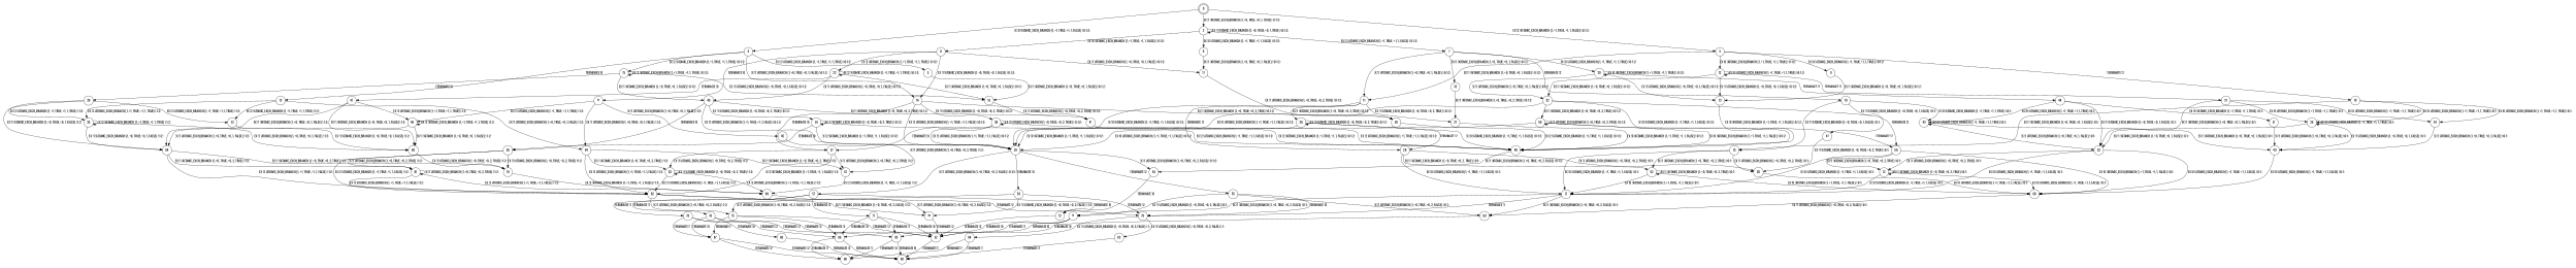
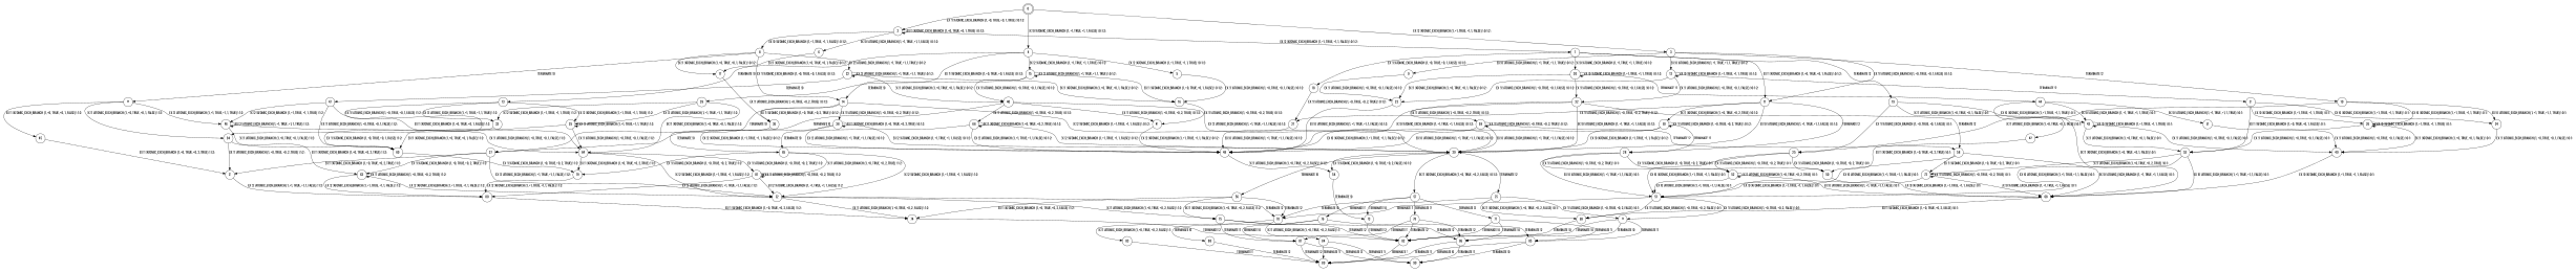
  digraph {
    fontname=Oswald
    node [fontname=Oswald shape=circle]
    edge [fontname=Oswald]
    0 [peripheries=2]
    2
    3
    4
    6
    7
    8
    9
    10
    11
    12
    5
    13
    14
    15
    16
    17
    18
    19
    20
    21
    22
    23
    24
    25
    26
    27
    28
    29
    30
    31
    32
    33
    n34 [label=94]
    35
    36
    37
    38
    39
    40
    41
    42
    43
    44
    45
    46
    47
    48
    49
    50
    51
    52
    53
    54
    55
    56
    57
    58
    59
    60
    61
    62
    63
    64
    65
    66
    67
    68
    69
    70
    71
    72
    73
    74
    75
    76
    77
    78
    79
    80
    81
    82
    83
    84
    85
    86
    87
    88
    89
    90
    0 -> 2 [label="EX !1 !ATOMIC_EXCH_BRANCH (1, +0, TRUE, +0, 1, TRUE) !:0:1:2:"]
    0 -> 3 [label="EX !2 !ATOMIC_EXCH_BRANCH (1, +1, TRUE, +1, 1, FALSE) !:0:1:2:"]
    0 -> 4 [label="EX !0 !ATOMIC_EXCH_BRANCH (1, +1, TRUE, +1, 1, FALSE) !:0:1:2:"]
    2 -> 2 [label="EX !1 !ATOMIC_EXCH_BRANCH (1, +0, TRUE, +0, 1, TRUE) !:0:1:2:"]
    2 -> 6 [label="EX !0 !ATOMIC_EXCH_BRANCH (1, +1, TRUE, +1, 1, FALSE) !:0:1:2:"]
    2 -> 7 [label="EX !2 !ATOMIC_EXCH_BRANCH (1, +1, TRUE, +1, 1, FALSE) !:0:1:2:"]
    2 -> 8 [label="EX !0 !ATOMIC_EXCH_BRANCH (1, +1, TRUE, +1, 1, FALSE) !:0:1:2:"]
    3 -> 9 [label="EX !0 !ATOMIC_EXCH_BRANCH (1, +1, TRUE, +1, 1, TRUE) !:0:1:2:"]
    3 -> 10 [label="TERMINATE !2"]
    3 -> 11 [label="EX !1 !ATOMIC_EXCH_BRANCH (1, +0, TRUE, +0, 1, FALSE) !:0:1:2:"]
    3 -> 12 [label="EX !0 !ATOMIC_EXCH_BRANCH (1, +1, TRUE, +1, 1, TRUE) !:0:1:2:"]
    4 -> 5 [label="EX !2 !ATOMIC_EXCH_BRANCH (1, +1, TRUE, +1, 1, TRUE) !:0:1:2:"]
    4 -> 13 [label="TERMINATE !0"]
    4 -> 14 [label="EX !1 !ATOMIC_EXCH_BRANCH (1, +0, TRUE, +0, 1, FALSE) !:0:1:2:"]
    4 -> 15 [label="EX !2 !ATOMIC_EXCH_BRANCH (1, +1, TRUE, +1, 1, TRUE) !:0:1:2:"]
    6 -> 17 [label="EX !1 !ATOMIC_EXCH_BRANCH (1, +0, TRUE, +0, 1, FALSE) !:0:1:2:"]
    7 -> 11 [label="EX !1 !ATOMIC_EXCH_BRANCH (1, +0, TRUE, +0, 1, FALSE) !:0:1:2:"]
    7 -> 18 [label="EX !1 !ATOMIC_EXCH_BRANCH (1, +0, TRUE, +0, 1, FALSE) !:0:1:2:"]
    7 -> 19 [label="TERMINATE !2"]
    7 -> 20 [label="EX !0 !ATOMIC_EXCH_BRANCH (1, +1, TRUE, +1, 1, TRUE) !:0:1:2:"]
    8 -> 14 [label="EX !1 !ATOMIC_EXCH_BRANCH (1, +0, TRUE, +0, 1, FALSE) !:0:1:2:"]
    8 -> 17 [label="EX !1 !ATOMIC_EXCH_BRANCH (1, +0, TRUE, +0, 1, FALSE) !:0:1:2:"]
    8 -> 21 [label="TERMINATE !0"]
    8 -> 22 [label="EX !2 !ATOMIC_EXCH_BRANCH (1, +1, TRUE, +1, 1, TRUE) !:0:1:2:"]
    9 -> 23 [label="EX !1 !ATOMIC_EXCH_BRANCH (1, +0, TRUE, +0, 1, FALSE) !:0:1:2:"]
    10 -> 24 [label="EX !0 !ATOMIC_EXCH_BRANCH (1, +1, TRUE, +1, 1, TRUE) !:0:1:"]
    10 -> 25 [label="EX !1 !ATOMIC_EXCH_BRANCH (1, +0, TRUE, +0, 1, FALSE) !:0:1:"]
    10 -> 26 [label="EX !0 !ATOMIC_EXCH_BRANCH (1, +1, TRUE, +1, 1, TRUE) !:0:1:"]
    11 -> 27 [label="EX !1 !ATOMIC_EXCH_BRANCH (1, +0, TRUE, +0, 2, TRUE) !:0:1:2:"]
    11 -> 28 [label="TERMINATE !2"]
    11 -> 29 [label="EX !0 !ATOMIC_EXCH_BRANCH (1, +1, TRUE, +1, 1, FALSE) !:0:1:2:"]
    11 -> 30 [label="EX !1 !ATOMIC_EXCH_BRANCH (1, +0, TRUE, +0, 2, TRUE) !:0:1:2:"]
    12 -> 12 [label="EX !0 !ATOMIC_EXCH_BRANCH (1, +1, TRUE, +1, 1, TRUE) !:0:1:2:"]
    12 -> 23 [label="EX !1 !ATOMIC_EXCH_BRANCH (1, +0, TRUE, +0, 1, FALSE) !:0:1:2:"]
    12 -> 31 [label="TERMINATE !2"]
    12 -> 32 [label="EX !1 !ATOMIC_EXCH_BRANCH (1, +0, TRUE, +0, 1, FALSE) !:0:1:2:"]
    5 -> 16 [label="EX !1 !ATOMIC_EXCH_BRANCH (1, +0, TRUE, +0, 1, FALSE) !:0:1:2:"]
    13 -> 33 [label="EX !2 !ATOMIC_EXCH_BRANCH (1, +1, TRUE, +1, 1, TRUE) !:1:2:"]
    13 -> n34 [label="EX !1 !ATOMIC_EXCH_BRANCH (1, +0, TRUE, +0, 1, FALSE) !:1:2:"]
    13 -> 35 [label="EX !2 !ATOMIC_EXCH_BRANCH (1, +1, TRUE, +1, 1, TRUE) !:1:2:"]
    14 -> 29 [label="EX !2 !ATOMIC_EXCH_BRANCH (1, +1, TRUE, +1, 1, FALSE) !:0:1:2:"]
    14 -> 36 [label="EX !1 !ATOMIC_EXCH_BRANCH (1, +0, TRUE, +0, 2, TRUE) !:0:1:2:"]
    14 -> 37 [label="TERMINATE !0"]
    14 -> 38 [label="EX !1 !ATOMIC_EXCH_BRANCH (1, +0, TRUE, +0, 2, TRUE) !:0:1:2:"]
    15 -> 15 [label="EX !2 !ATOMIC_EXCH_BRANCH (1, +1, TRUE, +1, 1, TRUE) !:0:1:2:"]
    15 -> 16 [label="EX !1 !ATOMIC_EXCH_BRANCH (1, +0, TRUE, +0, 1, FALSE) !:0:1:2:"]
    15 -> 39 [label="TERMINATE !0"]
    15 -> 40 [label="EX !1 !ATOMIC_EXCH_BRANCH (1, +0, TRUE, +0, 1, FALSE) !:0:1:2:"]
    16 -> 41 [label="EX !1 !ATOMIC_EXCH_BRANCH (1, +0, TRUE, +0, 2, TRUE) !:0:1:2:"]
    17 -> 36 [label="EX !1 !ATOMIC_EXCH_BRANCH (1, +0, TRUE, +0, 2, TRUE) !:0:1:2:"]
    18 -> 27 [label="EX !1 !ATOMIC_EXCH_BRANCH (1, +0, TRUE, +0, 2, TRUE) !:0:1:2:"]
    19 -> 25 [label="EX !1 !ATOMIC_EXCH_BRANCH (1, +0, TRUE, +0, 1, FALSE) !:0:1:"]
    19 -> 42 [label="EX !1 !ATOMIC_EXCH_BRANCH (1, +0, TRUE, +0, 1, FALSE) !:0:1:"]
    19 -> 43 [label="EX !0 !ATOMIC_EXCH_BRANCH (1, +1, TRUE, +1, 1, TRUE) !:0:1:"]
    20 -> 20 [label="EX !0 !ATOMIC_EXCH_BRANCH (1, +1, TRUE, +1, 1, TRUE) !:0:1:2:"]
    20 -> 23 [label="EX !1 !ATOMIC_EXCH_BRANCH (1, +0, TRUE, +0, 1, FALSE) !:0:1:2:"]
    20 -> 32 [label="EX !1 !ATOMIC_EXCH_BRANCH (1, +0, TRUE, +0, 1, FALSE) !:0:1:2:"]
    20 -> 44 [label="TERMINATE !2"]
    21 -> n34 [label="EX !1 !ATOMIC_EXCH_BRANCH (1, +0, TRUE, +0, 1, FALSE) !:1:2:"]
    21 -> 45 [label="EX !1 !ATOMIC_EXCH_BRANCH (1, +0, TRUE, +0, 1, FALSE) !:1:2:"]
    21 -> 46 [label="EX !2 !ATOMIC_EXCH_BRANCH (1, +1, TRUE, +1, 1, TRUE) !:1:2:"]
    22 -> 16 [label="EX !1 !ATOMIC_EXCH_BRANCH (1, +0, TRUE, +0, 1, FALSE) !:0:1:2:"]
    22 -> 22 [label="EX !2 !ATOMIC_EXCH_BRANCH (1, +1, TRUE, +1, 1, TRUE) !:0:1:2:"]
    22 -> 40 [label="EX !1 !ATOMIC_EXCH_BRANCH (1, +0, TRUE, +0, 1, FALSE) !:0:1:2:"]
    22 -> 47 [label="TERMINATE !0"]
    23 -> 48 [label="EX !0 !ATOMIC_EXCH_BRANCH (1, +1, TRUE, +1, 1, FALSE) !:0:1:2:"]
    24 -> 49 [label="EX !1 !ATOMIC_EXCH_BRANCH (1, +0, TRUE, +0, 1, FALSE) !:0:1:"]
    25 -> 50 [label="EX !1 !ATOMIC_EXCH_BRANCH (1, +0, TRUE, +0, 2, TRUE) !:0:1:"]
    25 -> 51 [label="EX !0 !ATOMIC_EXCH_BRANCH (1, +1, TRUE, +1, 1, FALSE) !:0:1:"]
    25 -> 52 [label="EX !1 !ATOMIC_EXCH_BRANCH (1, +0, TRUE, +0, 2, TRUE) !:0:1:"]
    26 -> 26 [label="EX !0 !ATOMIC_EXCH_BRANCH (1, +1, TRUE, +1, 1, TRUE) !:0:1:"]
    26 -> 49 [label="EX !1 !ATOMIC_EXCH_BRANCH (1, +0, TRUE, +0, 1, FALSE) !:0:1:"]
    26 -> 53 [label="EX !1 !ATOMIC_EXCH_BRANCH (1, +0, TRUE, +0, 1, FALSE) !:0:1:"]
    27 -> 48 [label="EX !0 !ATOMIC_EXCH_BRANCH (1, +1, TRUE, +1, 1, FALSE) !:0:1:2:"]
    28 -> 50 [label="EX !1 !ATOMIC_EXCH_BRANCH (1, +0, TRUE, +0, 2, TRUE) !:0:1:"]
    28 -> 51 [label="EX !0 !ATOMIC_EXCH_BRANCH (1, +1, TRUE, +1, 1, FALSE) !:0:1:"]
    28 -> 52 [label="EX !1 !ATOMIC_EXCH_BRANCH (1, +0, TRUE, +0, 2, TRUE) !:0:1:"]
    29 -> 54 [label="EX !1 !ATOMIC_EXCH_BRANCH (1, +0, TRUE, +0, 2, FALSE) !:0:1:2:"]
    29 -> 55 [label="TERMINATE !2"]
    29 -> 56 [label="TERMINATE !0"]
    29 -> 57 [label="EX !1 !ATOMIC_EXCH_BRANCH (1, +0, TRUE, +0, 2, FALSE) !:0:1:2:"]
    30 -> 28 [label="TERMINATE !2"]
    30 -> 29 [label="EX !0 !ATOMIC_EXCH_BRANCH (1, +1, TRUE, +1, 1, FALSE) !:0:1:2:"]
    30 -> 30 [label="EX !1 !ATOMIC_EXCH_BRANCH (1, +0, TRUE, +0, 2, TRUE) !:0:1:2:"]
    30 -> 48 [label="EX !0 !ATOMIC_EXCH_BRANCH (1, +1, TRUE, +1, 1, FALSE) !:0:1:2:"]
    31 -> 24 [label="EX !0 !ATOMIC_EXCH_BRANCH (1, +1, TRUE, +1, 1, TRUE) !:0:1:"]
    31 -> 26 [label="EX !0 !ATOMIC_EXCH_BRANCH (1, +1, TRUE, +1, 1, TRUE) !:0:1:"]
    31 -> 53 [label="EX !1 !ATOMIC_EXCH_BRANCH (1, +0, TRUE, +0, 1, FALSE) !:0:1:"]
    32 -> 29 [label="EX !0 !ATOMIC_EXCH_BRANCH (1, +1, TRUE, +1, 1, FALSE) !:0:1:2:"]
    32 -> 48 [label="EX !0 !ATOMIC_EXCH_BRANCH (1, +1, TRUE, +1, 1, FALSE) !:0:1:2:"]
    32 -> 58 [label="TERMINATE !2"]
    32 -> 59 [label="EX !1 !ATOMIC_EXCH_BRANCH (1, +0, TRUE, +0, 2, TRUE) !:0:1:2:"]
    33 -> 60 [label="EX !1 !ATOMIC_EXCH_BRANCH (1, +0, TRUE, +0, 1, FALSE) !:1:2:"]
    n34 -> 61 [label="EX !1 !ATOMIC_EXCH_BRANCH (1, +0, TRUE, +0, 2, TRUE) !:1:2:"]
-   n34 -> 62 [label="EX !2 !ATOMIC_EXCH_BRANCH (1, +1, TRUE, +1, 1, FALSE) !:1:2:"]
    n34 -> 63 [label="EX !1 !ATOMIC_EXCH_BRANCH (1, +0, TRUE, +0, 2, TRUE) !:1:2:"]
    35 -> 35 [label="EX !2 !ATOMIC_EXCH_BRANCH (1, +1, TRUE, +1, 1, TRUE) !:1:2:"]
    35 -> 60 [label="EX !1 !ATOMIC_EXCH_BRANCH (1, +0, TRUE, +0, 1, FALSE) !:1:2:"]
    35 -> 64 [label="EX !1 !ATOMIC_EXCH_BRANCH (1, +0, TRUE, +0, 1, FALSE) !:1:2:"]
    36 -> 48 [label="EX !2 !ATOMIC_EXCH_BRANCH (1, +1, TRUE, +1, 1, FALSE) !:0:1:2:"]
    37 -> 61 [label="EX !1 !ATOMIC_EXCH_BRANCH (1, +0, TRUE, +0, 2, TRUE) !:1:2:"]
    37 -> 62 [label="EX !2 !ATOMIC_EXCH_BRANCH (1, +1, TRUE, +1, 1, FALSE) !:1:2:"]
    37 -> 63 [label="EX !1 !ATOMIC_EXCH_BRANCH (1, +0, TRUE, +0, 2, TRUE) !:1:2:"]
    38 -> 29 [label="EX !2 !ATOMIC_EXCH_BRANCH (1, +1, TRUE, +1, 1, FALSE) !:0:1:2:"]
    38 -> 37 [label="TERMINATE !0"]
    38 -> 38 [label="EX !1 !ATOMIC_EXCH_BRANCH (1, +0, TRUE, +0, 2, TRUE) !:0:1:2:"]
    38 -> 48 [label="EX !2 !ATOMIC_EXCH_BRANCH (1, +1, TRUE, +1, 1, FALSE) !:0:1:2:"]
    39 -> 33 [label="EX !2 !ATOMIC_EXCH_BRANCH (1, +1, TRUE, +1, 1, TRUE) !:1:2:"]
    39 -> 35 [label="EX !2 !ATOMIC_EXCH_BRANCH (1, +1, TRUE, +1, 1, TRUE) !:1:2:"]
    39 -> 64 [label="EX !1 !ATOMIC_EXCH_BRANCH (1, +0, TRUE, +0, 1, FALSE) !:1:2:"]
    40 -> 29 [label="EX !2 !ATOMIC_EXCH_BRANCH (1, +1, TRUE, +1, 1, FALSE) !:0:1:2:"]
    40 -> 41 [label="EX !1 !ATOMIC_EXCH_BRANCH (1, +0, TRUE, +0, 2, TRUE) !:0:1:2:"]
    40 -> 65 [label="TERMINATE !0"]
    40 -> 66 [label="EX !1 !ATOMIC_EXCH_BRANCH (1, +0, TRUE, +0, 2, TRUE) !:0:1:2:"]
    41 -> 48 [label="EX !2 !ATOMIC_EXCH_BRANCH (1, +1, TRUE, +1, 1, FALSE) !:0:1:2:"]
    42 -> 50 [label="EX !1 !ATOMIC_EXCH_BRANCH (1, +0, TRUE, +0, 2, TRUE) !:0:1:"]
    43 -> 43 [label="EX !0 !ATOMIC_EXCH_BRANCH (1, +1, TRUE, +1, 1, TRUE) !:0:1:"]
    43 -> 49 [label="EX !1 !ATOMIC_EXCH_BRANCH (1, +0, TRUE, +0, 1, FALSE) !:0:1:"]
    43 -> 53 [label="EX !1 !ATOMIC_EXCH_BRANCH (1, +0, TRUE, +0, 1, FALSE) !:0:1:"]
    44 -> 43 [label="EX !0 !ATOMIC_EXCH_BRANCH (1, +1, TRUE, +1, 1, TRUE) !:0:1:"]
-   44 -> 53 [label="EX !1 !ATOMIC_EXCH_BRANCH (1, +0, TRUE, +0, 1, FALSE) !:0:1:"]
+   44 -> 68 [label="EX !1 !ATOMIC_EXCH_BRANCH (1, +0, TRUE, +0, 1, FALSE) !:0:1:"]
    44 -> 67 [label="EX !0 !ATOMIC_EXCH_BRANCH (1, +1, TRUE, +1, 1, TRUE) !:0:1:"]
    45 -> 61 [label="EX !1 !ATOMIC_EXCH_BRANCH (1, +0, TRUE, +0, 2, TRUE) !:1:2:"]
    46 -> 46 [label="EX !2 !ATOMIC_EXCH_BRANCH (1, +1, TRUE, +1, 1, TRUE) !:1:2:"]
    46 -> 60 [label="EX !1 !ATOMIC_EXCH_BRANCH (1, +0, TRUE, +0, 1, FALSE) !:1:2:"]
    46 -> 64 [label="EX !1 !ATOMIC_EXCH_BRANCH (1, +0, TRUE, +0, 1, FALSE) !:1:2:"]
    47 -> 46 [label="EX !2 !ATOMIC_EXCH_BRANCH (1, +1, TRUE, +1, 1, TRUE) !:1:2:"]
    47 -> 60 [label="EX !1 !ATOMIC_EXCH_BRANCH (1, +0, TRUE, +0, 1, FALSE) !:1:2:"]
    47 -> 64 [label="EX !1 !ATOMIC_EXCH_BRANCH (1, +0, TRUE, +0, 1, FALSE) !:1:2:"]
    48 -> 54 [label="EX !1 !ATOMIC_EXCH_BRANCH (1, +0, TRUE, +0, 2, FALSE) !:0:1:2:"]
    49 -> 68 [label="EX !0 !ATOMIC_EXCH_BRANCH (1, +1, TRUE, +1, 1, FALSE) !:0:1:"]
    50 -> 68 [label="EX !0 !ATOMIC_EXCH_BRANCH (1, +1, TRUE, +1, 1, FALSE) !:0:1:"]
    51 -> 69 [label="EX !1 !ATOMIC_EXCH_BRANCH (1, +0, TRUE, +0, 2, FALSE) !:0:1:"]
    51 -> 70 [label="TERMINATE !1"]
    51 -> 71 [label="EX !1 !ATOMIC_EXCH_BRANCH (1, +0, TRUE, +0, 2, FALSE) !:0:1:"]
    52 -> 51 [label="EX !0 !ATOMIC_EXCH_BRANCH (1, +1, TRUE, +1, 1, FALSE) !:0:1:"]
    52 -> 52 [label="EX !1 !ATOMIC_EXCH_BRANCH (1, +0, TRUE, +0, 2, TRUE) !:0:1:"]
    52 -> 68 [label="EX !0 !ATOMIC_EXCH_BRANCH (1, +1, TRUE, +1, 1, FALSE) !:0:1:"]
    53 -> 51 [label="EX !0 !ATOMIC_EXCH_BRANCH (1, +1, TRUE, +1, 1, FALSE) !:0:1:"]
    53 -> 68 [label="EX !0 !ATOMIC_EXCH_BRANCH (1, +1, TRUE, +1, 1, FALSE) !:0:1:"]
    53 -> 72 [label="EX !1 !ATOMIC_EXCH_BRANCH (1, +0, TRUE, +0, 2, TRUE) !:0:1:"]
    54 -> 73 [label="TERMINATE !0"]
    55 -> 69 [label="EX !1 !ATOMIC_EXCH_BRANCH (1, +0, TRUE, +0, 2, FALSE) !:0:1:"]
    55 -> 70 [label="TERMINATE !0"]
    55 -> 71 [label="EX !1 !ATOMIC_EXCH_BRANCH (1, +0, TRUE, +0, 2, FALSE) !:0:1:"]
    56 -> 70 [label="TERMINATE !2"]
    56 -> 74 [label="EX !1 !ATOMIC_EXCH_BRANCH (1, +0, TRUE, +0, 2, FALSE) !:1:2:"]
    56 -> 75 [label="EX !1 !ATOMIC_EXCH_BRANCH (1, +0, TRUE, +0, 2, FALSE) !:1:2:"]
    57 -> 73 [label="TERMINATE !0"]
    57 -> 76 [label="TERMINATE !1"]
    57 -> 77 [label="TERMINATE !2"]
    57 -> 78 [label="TERMINATE !7"]
    58 -> 51 [label="EX !0 !ATOMIC_EXCH_BRANCH (1, +1, TRUE, +1, 1, FALSE) !:0:1:"]
    58 -> 68 [label="EX !0 !ATOMIC_EXCH_BRANCH (1, +1, TRUE, +1, 1, FALSE) !:0:1:"]
    58 -> 72 [label="EX !1 !ATOMIC_EXCH_BRANCH (1, +0, TRUE, +0, 2, TRUE) !:0:1:"]
    59 -> 29 [label="EX !0 !ATOMIC_EXCH_BRANCH (1, +1, TRUE, +1, 1, FALSE) !:0:1:2:"]
    59 -> 48 [label="EX !0 !ATOMIC_EXCH_BRANCH (1, +1, TRUE, +1, 1, FALSE) !:0:1:2:"]
    59 -> 58 [label="TERMINATE !2"]
    59 -> 59 [label="EX !1 !ATOMIC_EXCH_BRANCH (1, +0, TRUE, +0, 2, TRUE) !:0:1:2:"]
    60 -> 79 [label="EX !1 !ATOMIC_EXCH_BRANCH (1, +0, TRUE, +0, 2, TRUE) !:1:2:"]
    61 -> 80 [label="EX !2 !ATOMIC_EXCH_BRANCH (1, +1, TRUE, +1, 1, FALSE) !:1:2:"]
    62 -> 70 [label="TERMINATE !2"]
    62 -> 74 [label="EX !1 !ATOMIC_EXCH_BRANCH (1, +0, TRUE, +0, 2, FALSE) !:1:2:"]
    62 -> 75 [label="EX !1 !ATOMIC_EXCH_BRANCH (1, +0, TRUE, +0, 2, FALSE) !:1:2:"]
    63 -> 62 [label="EX !2 !ATOMIC_EXCH_BRANCH (1, +1, TRUE, +1, 1, FALSE) !:1:2:"]
    63 -> 63 [label="EX !1 !ATOMIC_EXCH_BRANCH (1, +0, TRUE, +0, 2, TRUE) !:1:2:"]
    63 -> 80 [label="EX !2 !ATOMIC_EXCH_BRANCH (1, +1, TRUE, +1, 1, FALSE) !:1:2:"]
    64 -> 62 [label="EX !2 !ATOMIC_EXCH_BRANCH (1, +1, TRUE, +1, 1, FALSE) !:1:2:"]
    64 -> 79 [label="EX !1 !ATOMIC_EXCH_BRANCH (1, +0, TRUE, +0, 2, TRUE) !:1:2:"]
    64 -> 81 [label="EX !1 !ATOMIC_EXCH_BRANCH (1, +0, TRUE, +0, 2, TRUE) !:1:2:"]
    65 -> 62 [label="EX !2 !ATOMIC_EXCH_BRANCH (1, +1, TRUE, +1, 1, FALSE) !:1:2:"]
    65 -> 79 [label="EX !1 !ATOMIC_EXCH_BRANCH (1, +0, TRUE, +0, 2, TRUE) !:1:2:"]
    65 -> 81 [label="EX !1 !ATOMIC_EXCH_BRANCH (1, +0, TRUE, +0, 2, TRUE) !:1:2:"]
    66 -> 29 [label="EX !2 !ATOMIC_EXCH_BRANCH (1, +1, TRUE, +1, 1, FALSE) !:0:1:2:"]
    66 -> 48 [label="EX !2 !ATOMIC_EXCH_BRANCH (1, +1, TRUE, +1, 1, FALSE) !:0:1:2:"]
    66 -> 65 [label="TERMINATE !0"]
    66 -> 66 [label="EX !1 !ATOMIC_EXCH_BRANCH (1, +0, TRUE, +0, 2, TRUE) !:0:1:2:"]
    67 -> 49 [label="EX !1 !ATOMIC_EXCH_BRANCH (1, +0, TRUE, +0, 1, FALSE) !:0:1:"]
    68 -> 69 [label="EX !1 !ATOMIC_EXCH_BRANCH (1, +0, TRUE, +0, 2, FALSE) !:0:1:"]
    69 -> 82 [label="TERMINATE !0"]
    70 -> 83 [label="EX !1 !ATOMIC_EXCH_BRANCH (1, +0, TRUE, +0, 2, FALSE) !:1:"]
    70 -> 84 [label="EX !1 !ATOMIC_EXCH_BRANCH (1, +0, TRUE, +0, 2, FALSE) !:1:"]
    71 -> 82 [label="TERMINATE !0"]
    71 -> 85 [label="TERMINATE !1"]
    71 -> 86 [label="TERMINATE !0"]
    72 -> 51 [label="EX !0 !ATOMIC_EXCH_BRANCH (1, +1, TRUE, +1, 1, FALSE) !:0:1:"]
    72 -> 68 [label="EX !0 !ATOMIC_EXCH_BRANCH (1, +1, TRUE, +1, 1, FALSE) !:0:1:"]
    72 -> 72 [label="EX !1 !ATOMIC_EXCH_BRANCH (1, +0, TRUE, +0, 2, TRUE) !:0:1:"]
    73 -> 82 [label="TERMINATE !2"]
    74 -> 82 [label="TERMINATE !2"]
    75 -> 82 [label="TERMINATE !2"]
    75 -> 86 [label="TERMINATE !2"]
    75 -> 87 [label="TERMINATE !1"]
    76 -> 85 [label="TERMINATE !2"]
    76 -> 87 [label="TERMINATE !0"]
    76 -> 88 [label="TERMINATE !0"]
    77 -> 82 [label="TERMINATE !0"]
    77 -> 85 [label="TERMINATE !1"]
    77 -> 86 [label="TERMINATE !0"]
    78 -> 82 [label="TERMINATE !2"]
    78 -> 86 [label="TERMINATE !2"]
    78 -> 87 [label="TERMINATE !1"]
    79 -> 80 [label="EX !2 !ATOMIC_EXCH_BRANCH (1, +1, TRUE, +1, 1, FALSE) !:1:2:"]
    80 -> 74 [label="EX !1 !ATOMIC_EXCH_BRANCH (1, +0, TRUE, +0, 2, FALSE) !:1:2:"]
    81 -> 62 [label="EX !2 !ATOMIC_EXCH_BRANCH (1, +1, TRUE, +1, 1, FALSE) !:1:2:"]
    81 -> 80 [label="EX !2 !ATOMIC_EXCH_BRANCH (1, +1, TRUE, +1, 1, FALSE) !:1:2:"]
    81 -> 81 [label="EX !1 !ATOMIC_EXCH_BRANCH (1, +0, TRUE, +0, 2, TRUE) !:1:2:"]
    82 -> 89 [label="TERMINATE !1"]
    83 -> 89 [label="TERMINATE !1"]
    84 -> 89 [label="TERMINATE !1"]
    84 -> 90 [label="TERMINATE !1"]
    85 -> 89 [label="TERMINATE !0"]
    85 -> 90 [label="TERMINATE !0"]
    86 -> 89 [label="TERMINATE !1"]
    86 -> 90 [label="TERMINATE !1"]
    87 -> 89 [label="TERMINATE !2"]
    87 -> 90 [label="TERMINATE !2"]
    88 -> 89 [label="TERMINATE !2"]
  }
